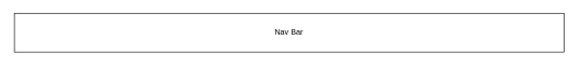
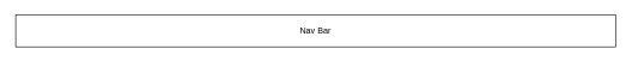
  <mxCell id="0" />
  <mxCell id="1" parent="0" />
- <mxCell id="2" value="Nav Bar" style="rounded=0;whiteSpace=wrap;html=1;" vertex="1" parent="1"><mxGeometry x="20" y="20" width="838" height="60" as="geometry" /></mxCell>
+ <mxCell id="2" value="Nav Bar" style="rounded=0;whiteSpace=wrap;html=1;" vertex="1" parent="1"><mxGeometry x="20" y="20" width="838" height="45" as="geometry" /></mxCell>
